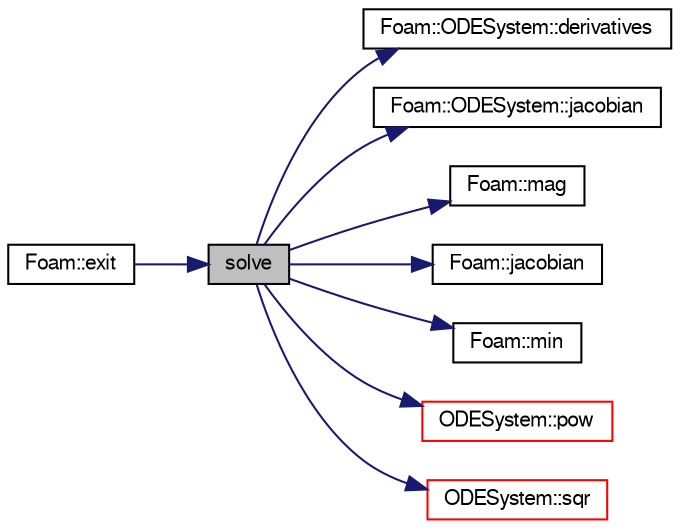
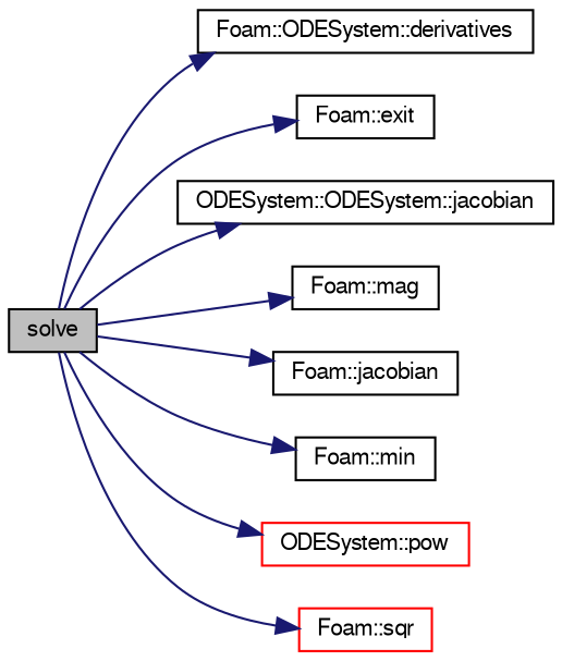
  digraph {
    rankdir=LR
    node [color=black fontname=FreeSans fontsize=10 shape=record]
    edge [color=midnightblue fontname=FreeSans fontsize=10 labelfontname=FreeSans labelfontsize=10 style=solid]
    n1 [fillcolor=grey75 fontcolor=black height=0.2 label=solve style=filled width=0.4]
    n2 [height=0.2 label="Foam::ODESystem::derivatives" width=0.4]
    n3 [height=0.2 label="Foam::exit" width=0.4]
-   n4 [height=0.2 label="Foam::ODESystem::jacobian" width=0.4]
+   n4 [height=0.2 label="ODESystem::ODESystem::jacobian" width=0.4]
    n5 [height=0.2 label="Foam::mag" width=0.4]
    n6 [height=0.2 label="Foam::jacobian" width=0.4]
    n7 [height=0.2 label="Foam::min" width=0.4]
    n8 [color=red height=0.2 label="ODESystem::pow" width=0.4]
-   n9 [color=red height=0.2 label="ODESystem::sqr" width=0.4]
+   n9 [color=red height=0.2 label="Foam::sqr" width=0.4]
    n1 -> n2
-   n3 -> n1
+   n1 -> n3
    n1 -> n4
    n1 -> n5
    n1 -> n6
    n1 -> n7
    n1 -> n8
    n1 -> n9
  }
